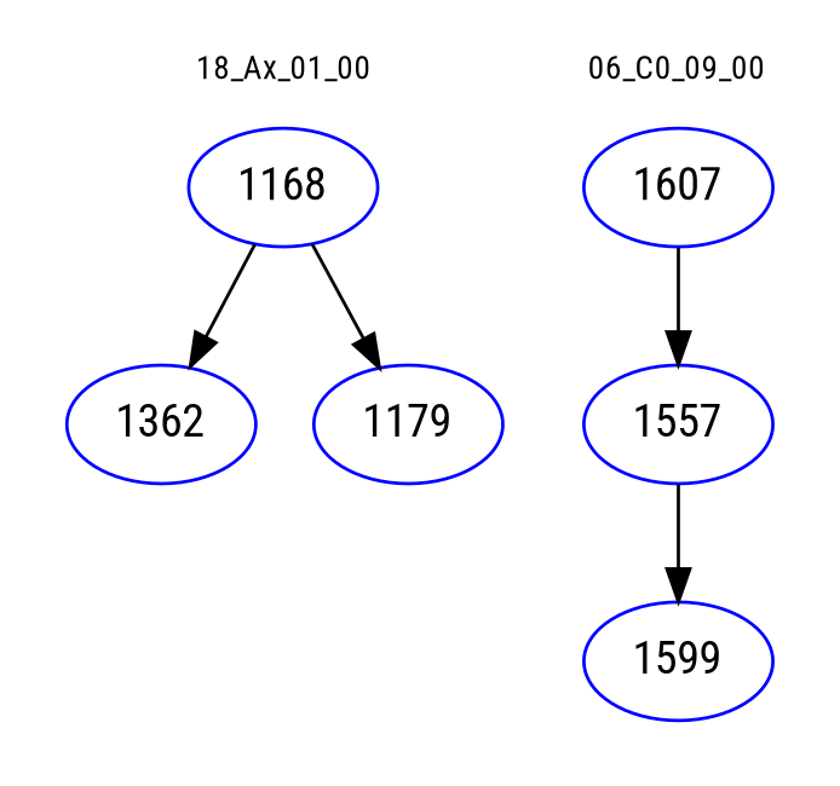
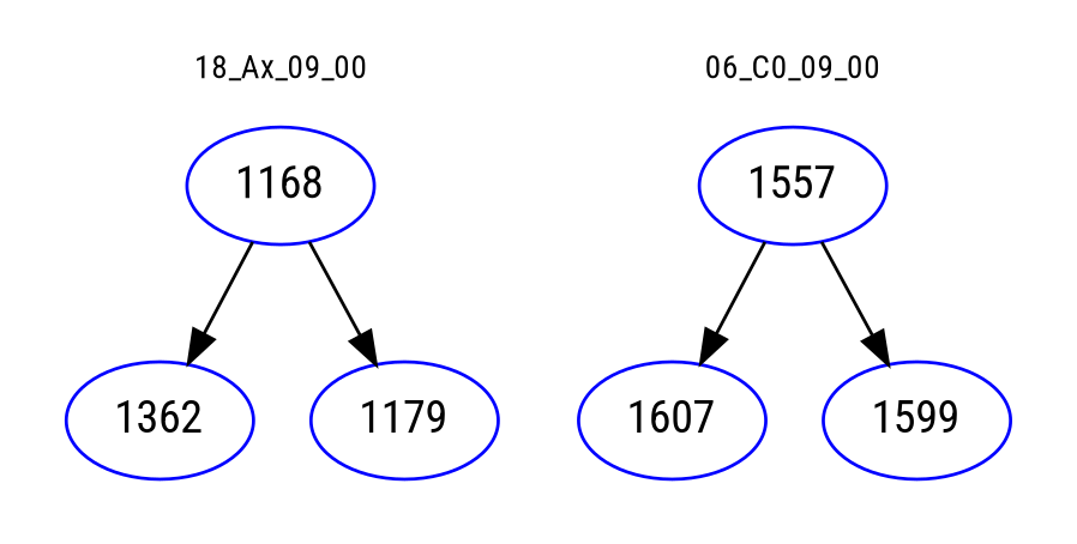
  digraph {
    fontname="Roboto Condensed"
    node [color=blue fontname="Roboto Condensed"]
    edge [color=black fontname="Roboto Condensed"]
    n1 [label=1168]
    n2 [label=1362]
    n3 [label=1179]
    n4 [label=1607]
    n5 [label=1557]
    n6 [label=1599]
    subgraph cluster_1 {
      color=white
      fontsize=10
-     label="18_Ax_01_00"
+     label="18_Ax_09_00"
      n1
      n2
      n3
    }
    subgraph cluster_2 {
      color=white
      fontsize=10
      label="06_C0_09_00"
      n4
      n5
      n6
    }
    n1 -> n2
    n1 -> n3
-   n4 -> n5
+   n5 -> n4
    n5 -> n6
  }
